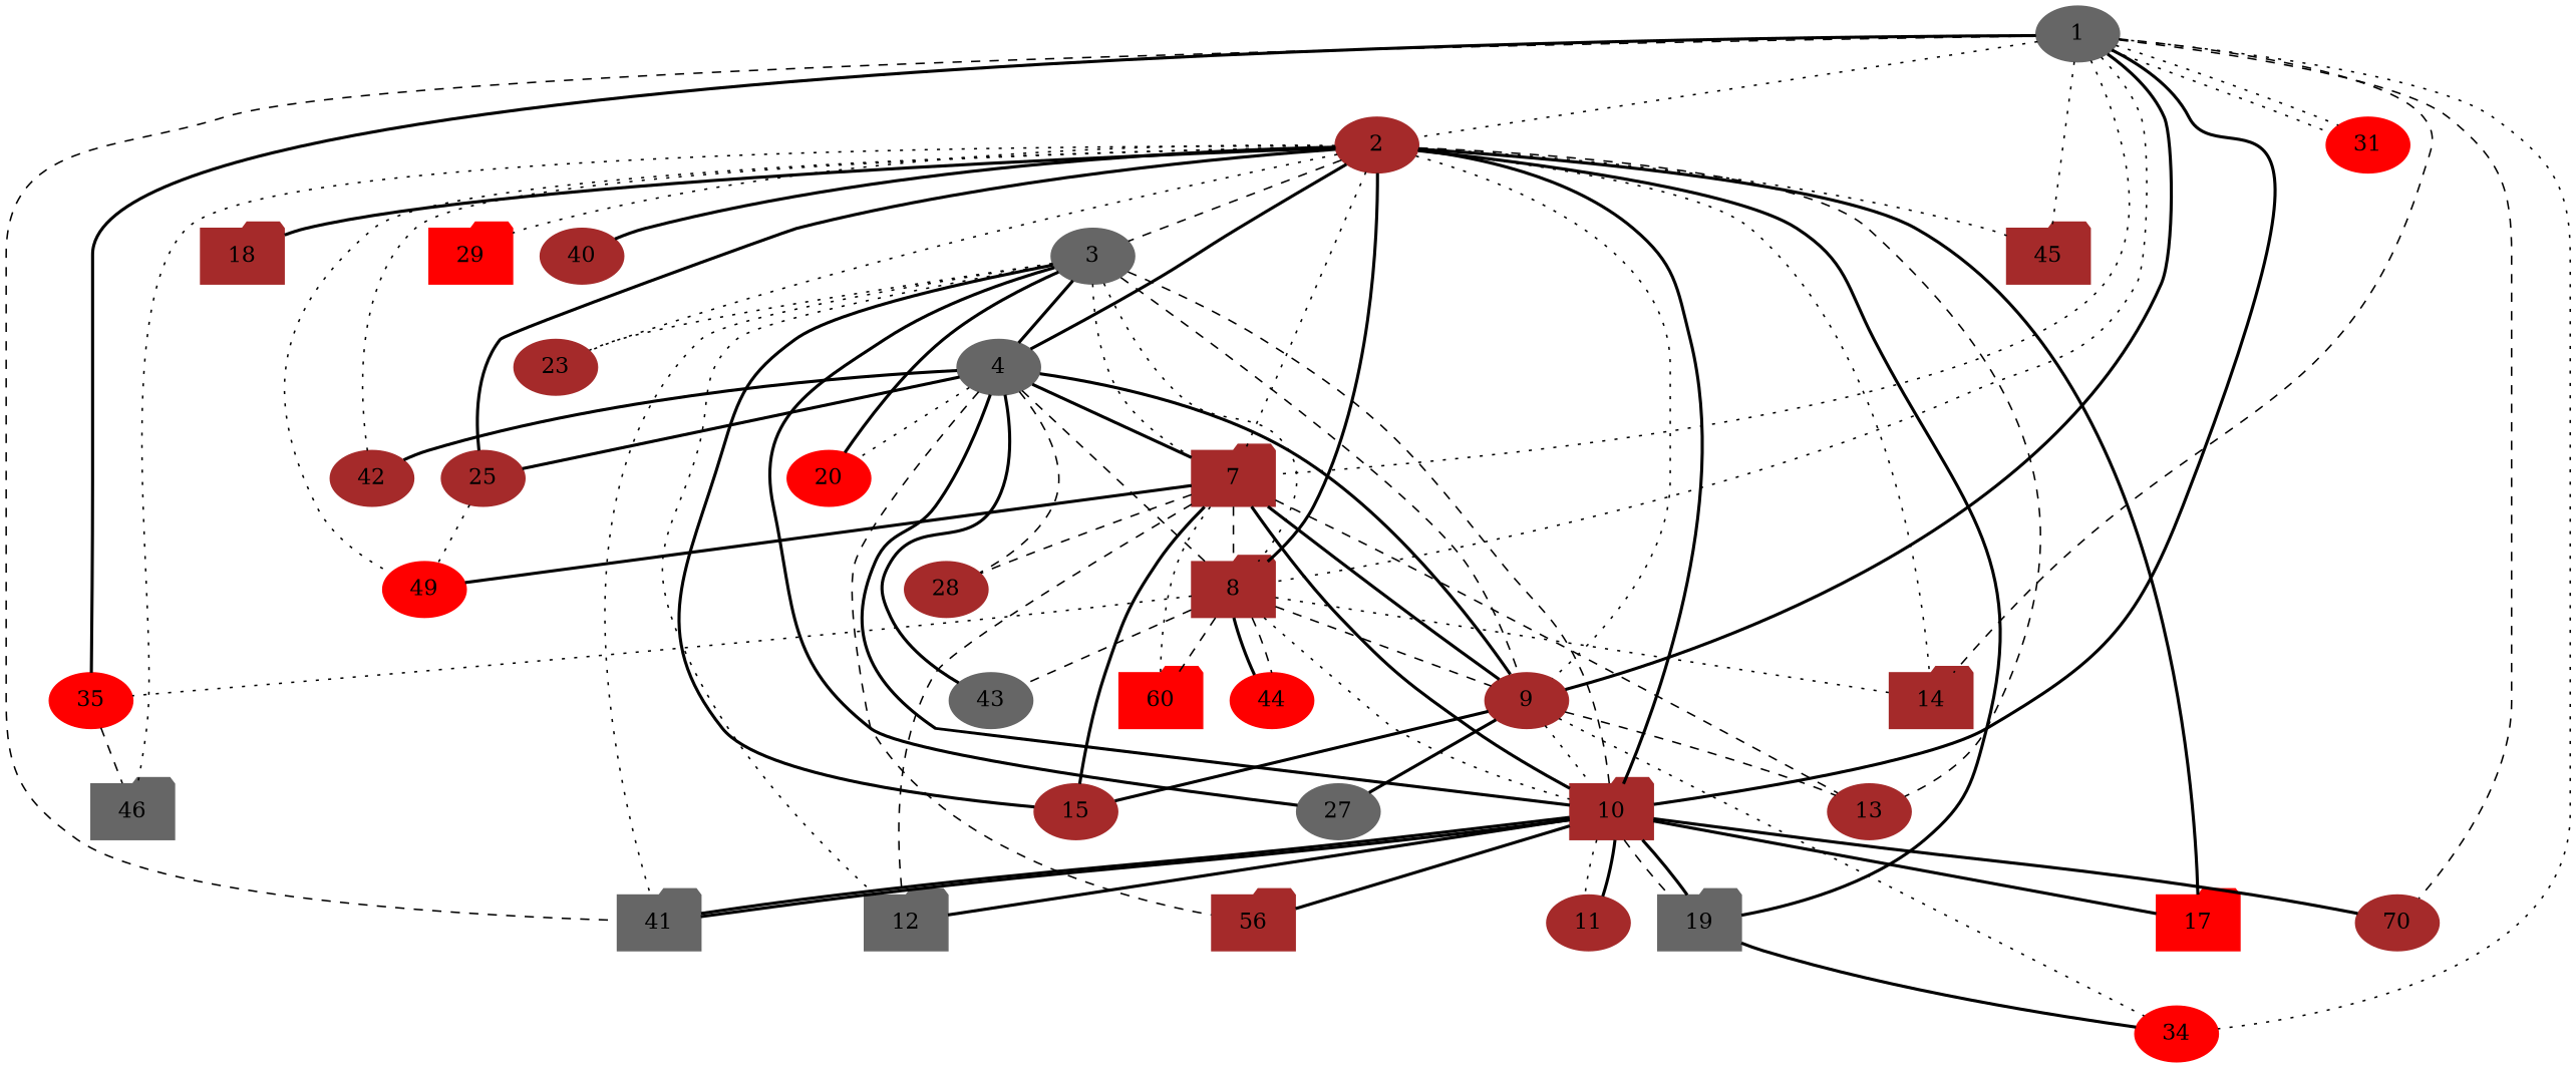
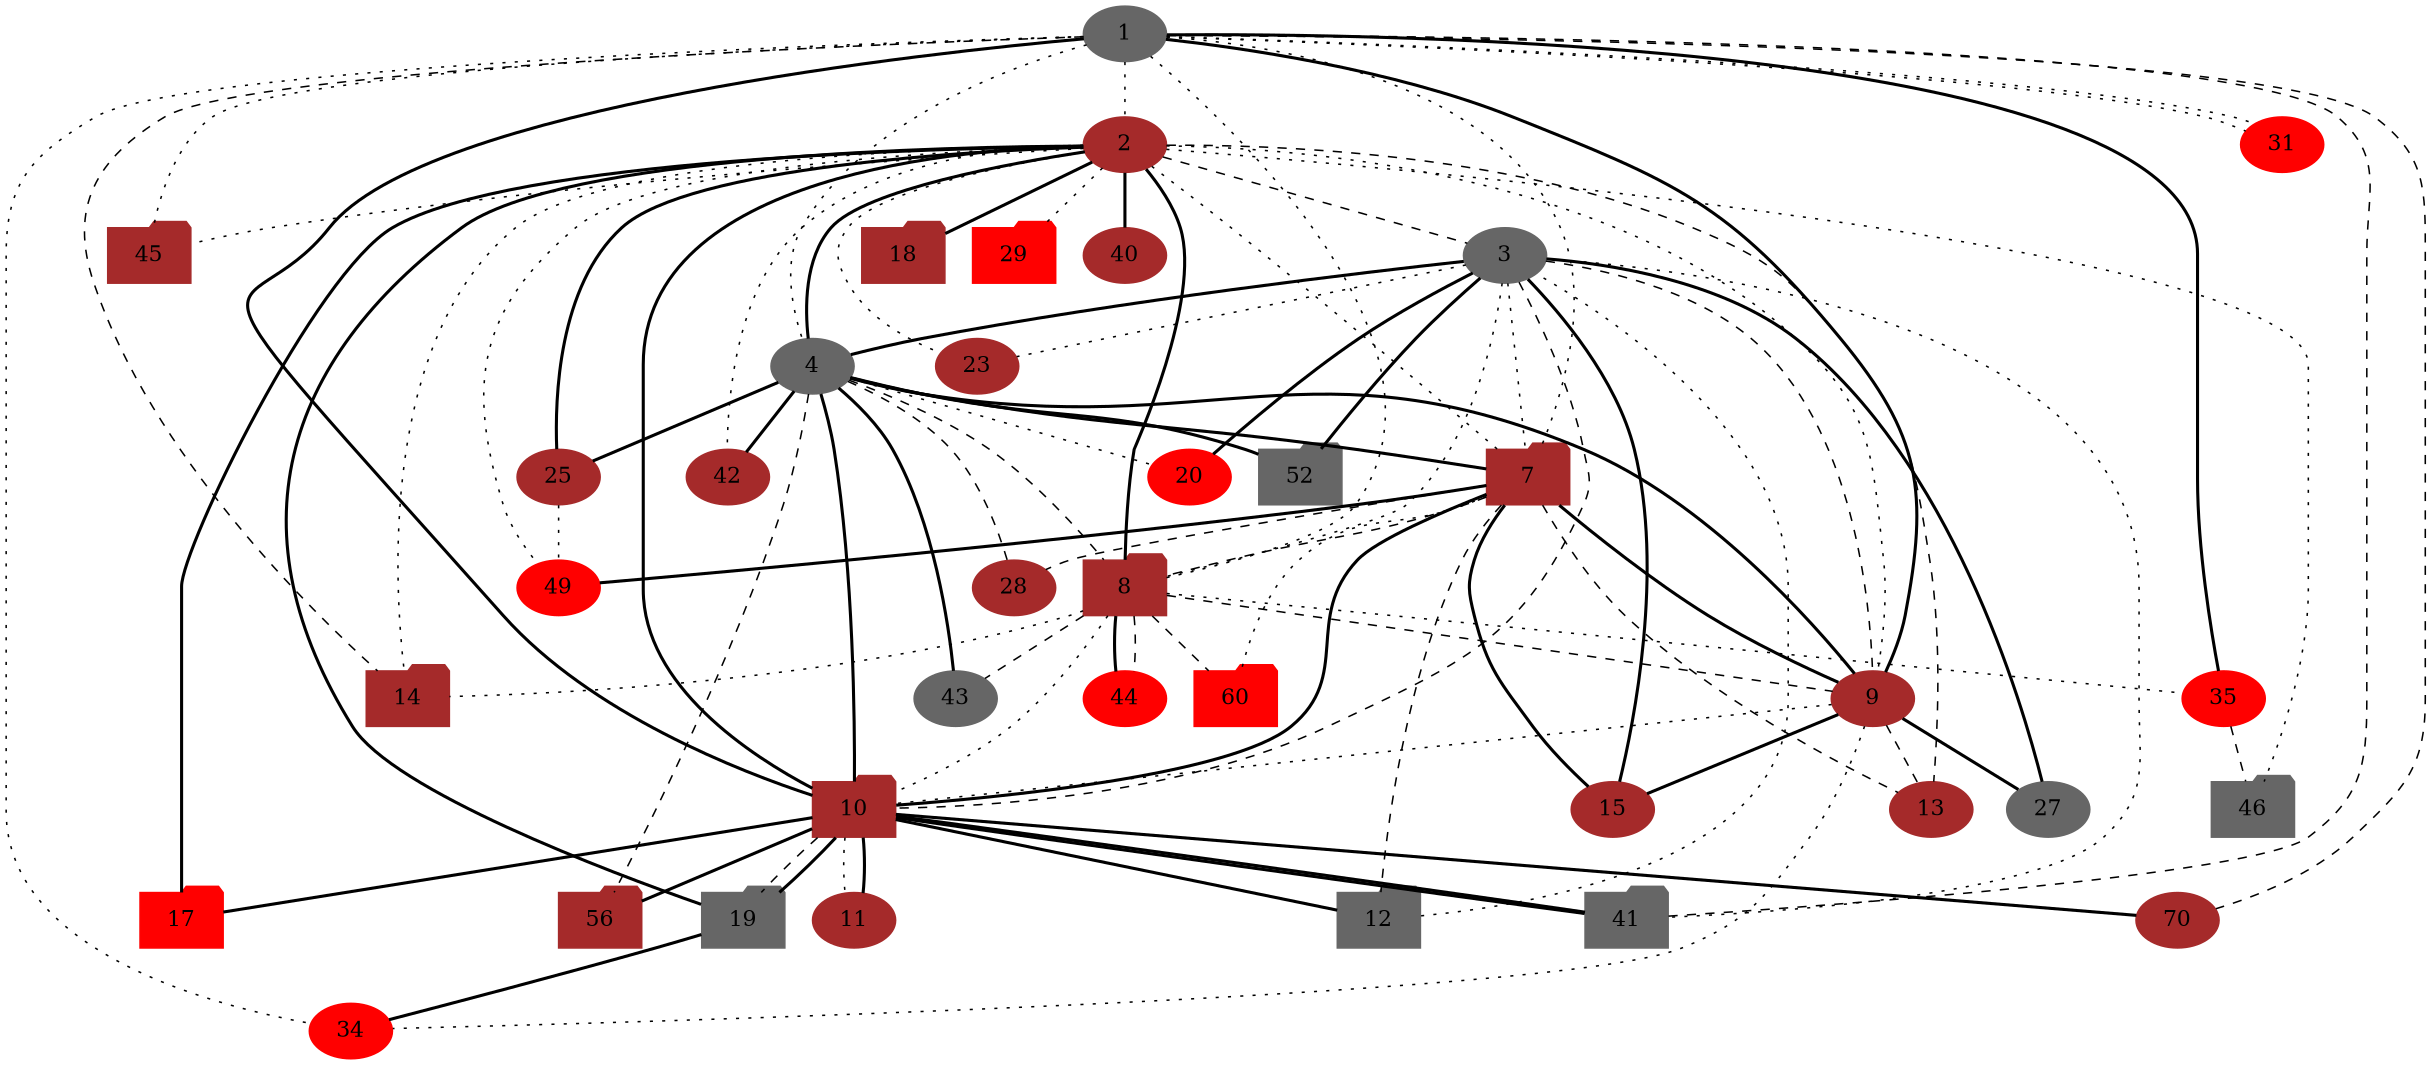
  graph {
    node [color=brown shape=ellipse style=filled]
    edge [style=bold]
    2 [super="+55+6+5+24+30+22"]
    3 [color=gray40]
    4 [color=gray40]
    7 [shape=folder super="+48+19"]
    8 [shape=folder]
    9 [super="+68+38"]
    10 [shape=folder]
    14 [shape=folder super="+63+33"]
    45 [shape=folder]
    13
    n11 [color=gray40 label=19 shape=folder super="+41+71+32"]
    17 [color=red shape=folder]
    18 [shape=folder]
    23
    25 [super="+53+54"]
    29 [color=red shape=folder]
    40
    42
    46 [color=gray40 shape=folder]
    49 [color=red super="+69"]
    1 [color=gray40]
    n22 [color=gray40 label=41 shape=folder super="+36+26"]
    31 [color=red]
    34 [color=red super="+75"]
    35 [color=red]
    70
    15
    20 [color=red]
    27 [color=gray40]
+   52 [color=gray40 shape=folder]
    28
    43 [color=gray40]
    56 [shape=folder]
    12 [color=gray40 shape=folder]
    60 [color=red shape=folder]
    44 [color=red]
    11
    2 -- 3 [style=dashed weight=5]
    2 -- 4 [weight=5]
    2 -- 7 [style=dotted weight=7]
    2 -- 8 [weight=5]
    2 -- 9 [style=dotted weight=4]
    2 -- 10 [weight=5]
    2 -- 14 [style=dotted weight=3]
    2 -- 45 [style=dotted]
    2 -- 13 [style=dashed]
    2 -- n11
    2 -- 17 [weight=2]
    2 -- 18
    2 -- 23 [style=dotted]
    2 -- 25 [weight=2]
    2 -- 29 [style=dotted weight=2]
    2 -- 40
    2 -- 42 [style=dotted]
    2 -- 46 [style=dotted]
    2 -- 49 [style=dotted]
    3 -- 4
    3 -- 7 [style=dotted]
    3 -- 8 [style=dotted]
    3 -- 9 [style=dashed]
    3 -- 10 [style=dashed]
    3 -- 23 [style=dotted]
    3 -- n22 [style=dotted]
    3 -- 15
    3 -- 20
    3 -- 27
+   3 -- 52
    4 -- 7
    4 -- 8 [style=dashed]
    4 -- 9
    4 -- 10
    4 -- 25 [weight=2]
    4 -- 42
    4 -- 20 [style=dotted]
+   4 -- 52
    4 -- 28 [style=dashed]
    4 -- 43
    4 -- 56 [style=dashed]
    7 -- 8 [style=dashed weight=2]
    7 -- 9
    7 -- 10
    7 -- 13 [style=dashed]
    7 -- 49
    7 -- 15
    7 -- 28 [style=dashed]
    7 -- 12 [style=dashed]
    7 -- 60 [style=dotted]
    8 -- 9 [style=dashed]
    8 -- 10 [style=dotted]
    8 -- 14 [style=dotted]
    8 -- 35 [style=dotted]
    8 -- 43 [style=dashed]
    8 -- 60 [style=dashed]
    8 -- 44
    8 -- 44 [style=dashed]
    9 -- 10 [style=dotted weight=2]
    9 -- 13 [style=dashed]
    9 -- 34 [style=dotted]
    9 -- 15
    9 -- 27
    10 -- n11 [style=dashed weight=2]
    10 -- n11
    10 -- 17
    10 -- n22
    10 -- n22
    10 -- 70
    10 -- 56
    10 -- 12
    10 -- 11 [style=dotted]
    10 -- 11
    n11 -- 34
    25 -- 49 [style=dotted]
    1 -- 2 [style=dotted weight=7]
+   1 -- 4 [style=dotted]
    1 -- 7 [style=dotted]
    1 -- 8 [style=dotted]
    1 -- 9
    1 -- 10
    1 -- 14 [style=dashed]
    1 -- 45 [style=dotted]
    1 -- n22 [style=dashed]
    1 -- 31 [style=dotted]
    1 -- 31 [style=dotted]
    1 -- 34 [style=dotted weight=2]
    1 -- 35
    1 -- 70 [style=dashed]
    35 -- 46 [style=dashed]
    12 -- 3 [style=dotted]
  }
